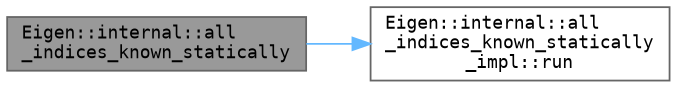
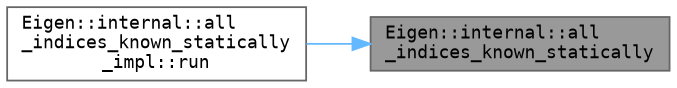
  digraph {
    rankdir=LR
    fontname="DejaVu Sans Mono"
    node [fontname="DejaVu Sans Mono" fontsize=10 shape=box style=filled]
    n1 [color=gray40 fillcolor=grey60 fontcolor=black height=0.2 label="Eigen::internal::all\l_indices_known_statically" width=0.4]
    n2 [color=grey40 fillcolor=white height=0.2 label="Eigen::internal::all\l_indices_known_statically\l_impl::run" width=0.4]
-   n1 -> n2 [color=steelblue1 fontname="DejaVu Sans Mono" fontsize=10 labelfontname=Helvetica labelfontsize=10 style=solid]
+   n2 -> n1 [color=steelblue1 fontname="DejaVu Sans Mono" fontsize=10 labelfontname=Helvetica labelfontsize=10 style=solid]
  }
